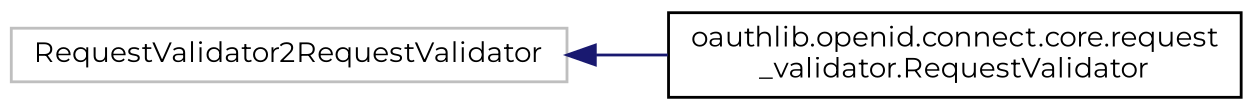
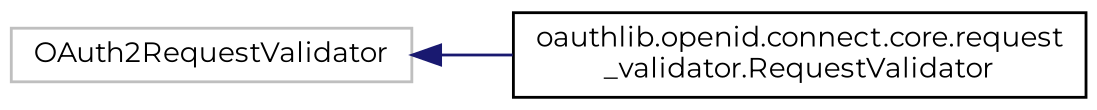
  digraph {
    rankdir=LR
    fontname=Montserrat
    node [fillcolor=white fontname=Montserrat fontsize=10 shape=record style=filled]
-   n1 [color=grey75 height=0.2 label=RequestValidator2RequestValidator width=0.4]
+   n1 [color=grey75 height=0.2 label=OAuth2RequestValidator width=0.4]
    n2 [color=black height=0.2 label="oauthlib.openid.connect.core.request\l_validator.RequestValidator" width=0.4]
    n1 -> n2 [color=midnightblue dir=back fontname=Montserrat fontsize=10 labelfontname=Helvetica labelfontsize=10 style=solid]
  }
